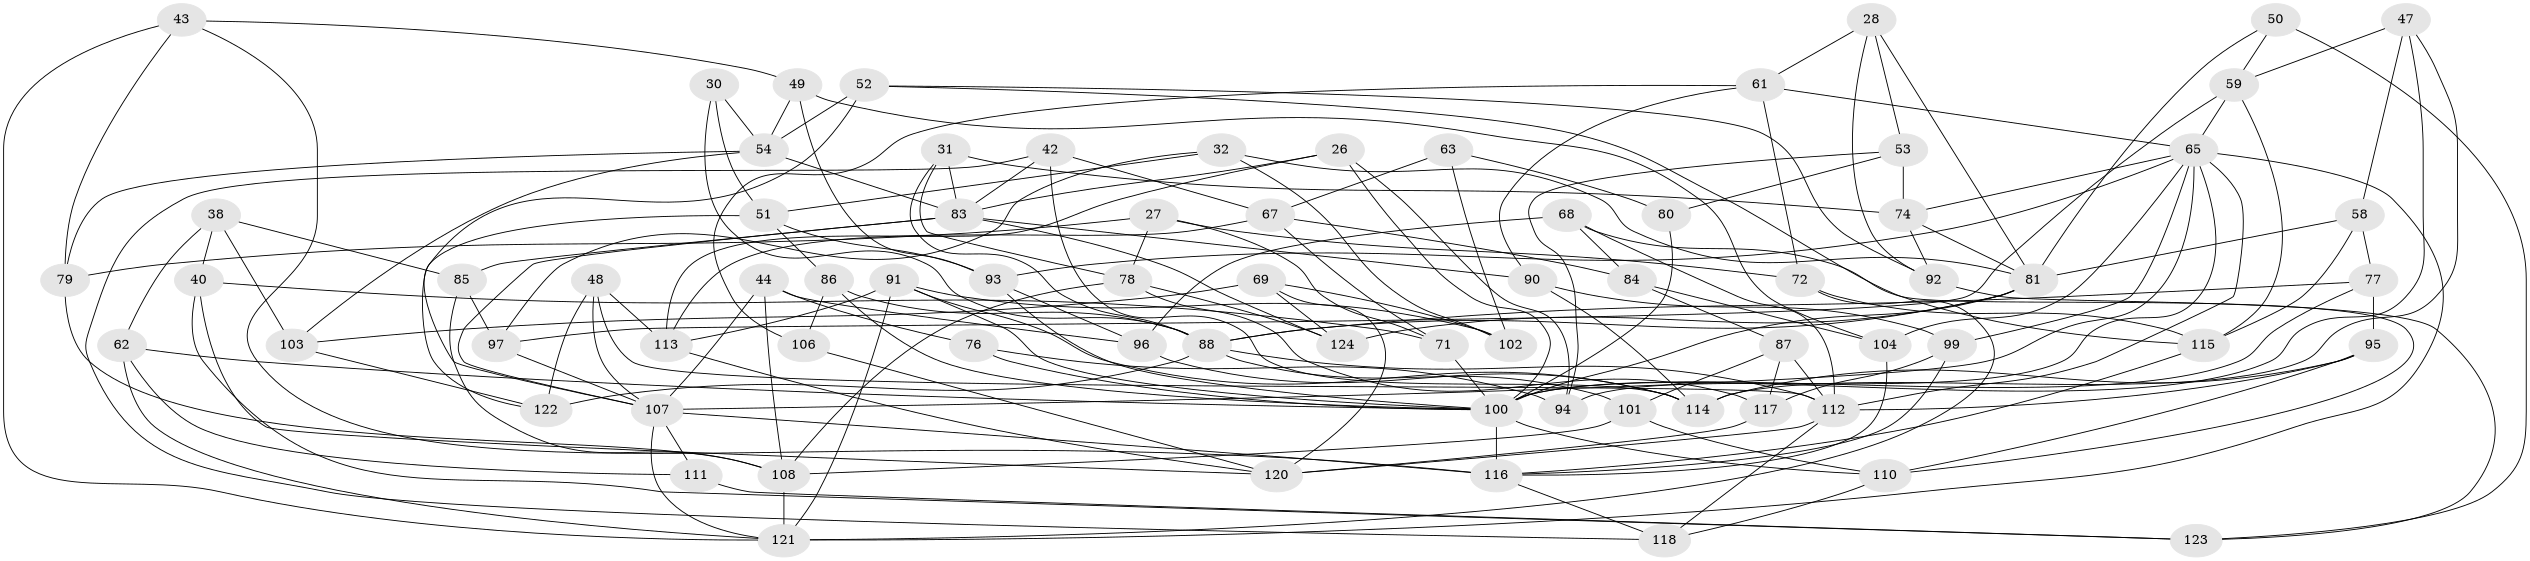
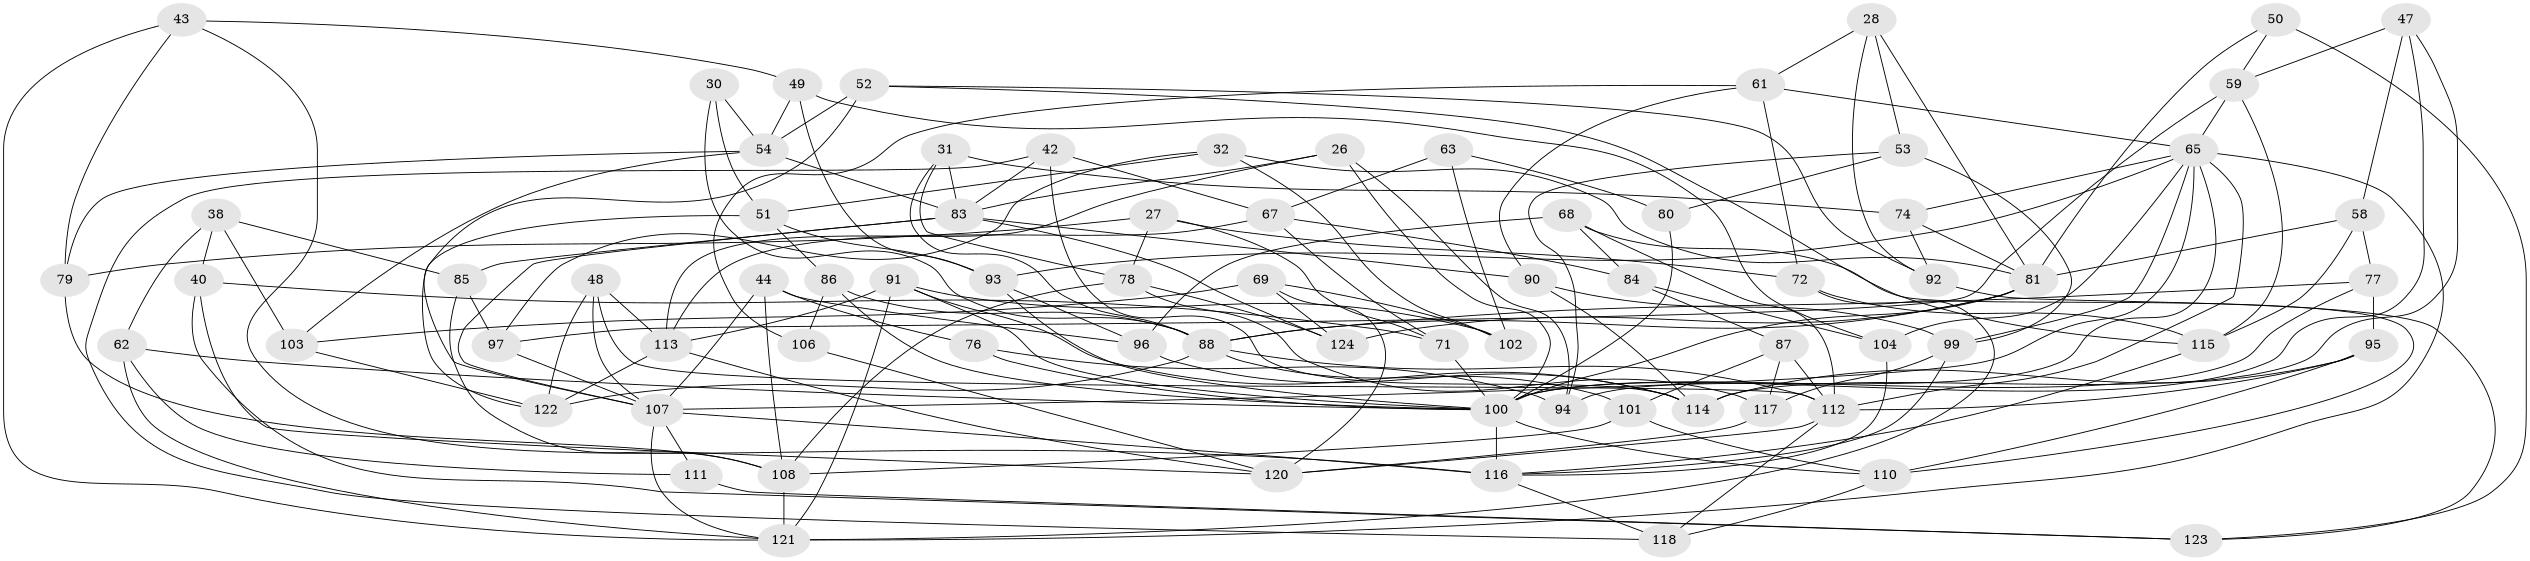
  graph {
    node [color=gray90 style=filled]
    83 [super="+41"]
    85
    107 [super="+17+35+105"]
    90
    124
    26
    94
    100 [super="+66+19+57"]
    113 [super="+22+109"]
    116 [super="+70"]
    110 [super="+98"]
    120 [super="+1+29"]
    122
    27
    71
    72
    78 [super="+39"]
    79
    121 [super="+9+82"]
    115 [super="+10"]
    108 [super="+11+75"]
    117
    28
    53
    61 [super="+37"]
    81 [super="+2+20"]
    92
    74 [super="+73"]
    80
    65 [super="+4+18+56"]
    106
    88 [super="+7+33"]
    123 [super="+119"]
    51 [super="+21"]
    93 [super="+60"]
    86
    30
    54 [super="+25"]
    103
    112 [super="+89"]
    101
    31
    32
    97
    102 [super="+42"]
    38
    40
    62
    111
    43
    49
    104
    118
    44
    76
    96
    114 [super="+23"]
    67 [super="+64"]
    84
    n60 [label=42]
    47
    58
    59 [super="+34"]
    77
    48
    50
    52
    95
    99
    63
    87
    68
    69
    91 [super="+55"]
    83 -- 85
    83 -- 107
    83 -- 90
    83 -- 124
    85 -- 108
    85 -- 97
    107 -- 116 [weight=2]
    107 -- 121
    107 -- 111
    90 -- 114
    90 -- 99
    26 -- 83
    26 -- 94
    26 -- 100
    26 -- 113
    100 -- 116 [weight=4]
    100 -- 110 [weight=2]
    113 -- 120 [weight=2]
+   113 -- 122
    116 -- 118
    110 -- 118
    27 -- 71
    27 -- 72
    27 -- 78
    27 -- 79
    71 -- 100
    72 -- 121
    72 -- 115
    78 -- 124
    78 -- 108 [weight=2]
    78 -- 117
    79 -- 108
    115 -- 116 [weight=2]
    108 -- 121 [weight=2]
    117 -- 120
    28 -- 53
    28 -- 61
    28 -- 81
    28 -- 92
    53 -- 94
-   53 -- 74
+   53 -- 99
    53 -- 80
    61 -- 90
    61 -- 72
    61 -- 65
    61 -- 106 [weight=2]
    81 -- 124
    81 -- 100
    81 -- 88
    92 -- 123
    74 -- 81
    74 -- 92
    80 -- 100
    65 -- 107
    65 -- 94
    65 -- 121
    65 -- 74 [weight=2]
    65 -- 93
    65 -- 112 [weight=2]
    65 -- 104
    65 -- 99
    106 -- 120
    88 -- 122
    88 -- 112
    88 -- 101
    51 -- 122
    51 -- 93
    51 -- 86
    93 -- 100 [weight=2]
    93 -- 96
    86 -- 100
    86 -- 106
    86 -- 88
    30 -- 88
    30 -- 51 [weight=2]
    30 -- 54
    54 -- 83
    54 -- 79
    54 -- 103
    103 -- 122
    112 -- 120 [weight=2]
    112 -- 118
    101 -- 110
    101 -- 108
    31 -- 83
    31 -- 78
    31 -- 74
    31 -- 88
    32 -- 81
    32 -- 51
    32 -- 97
    32 -- 102
    97 -- 107
    38 -- 85
    38 -- 103
    38 -- 40
    38 -- 62
    40 -- 120
    40 -- 71
    40 -- 123
    62 -- 100
    62 -- 121
    62 -- 111
    111 -- 123 [weight=2]
    43 -- 116
    43 -- 79
    43 -- 121
    43 -- 49
    49 -- 93
    49 -- 54
    49 -- 104
    104 -- 116
    44 -- 107
    44 -- 108
    44 -- 76
    44 -- 96
    76 -- 94
    76 -- 100
    96 -- 114
    67 -- 113 [weight=2]
    67 -- 71
    67 -- 84
    84 -- 104
    84 -- 87
    n60 -- 83
    n60 -- 118
    n60 -- 114
    n60 -- 67
    47 -- 100
    47 -- 114
    47 -- 58
    47 -- 59
    58 -- 115
    58 -- 81
    58 -- 77
    59 -- 115
    59 -- 65 [weight=2]
    59 -- 97
    77 -- 100
    77 -- 88
    77 -- 95
    48 -- 107
    48 -- 113
    48 -- 122
    48 -- 112
    50 -- 81
    50 -- 123 [weight=2]
    50 -- 59
    52 -- 107
    52 -- 115
    52 -- 92
    52 -- 54
    95 -- 110
    95 -- 112
    95 -- 114
    99 -- 116
    99 -- 117
    63 -- 80
    63 -- 102 [weight=2]
    63 -- 67
    87 -- 117
    87 -- 112
    87 -- 101
    68 -- 110
    68 -- 112
    68 -- 96
    68 -- 84
    69 -- 124
    69 -- 120
    69 -- 103
    69 -- 102
    91 -- 100
    91 -- 113
    91 -- 121
    91 -- 102 [weight=2]
    91 -- 114
  }
